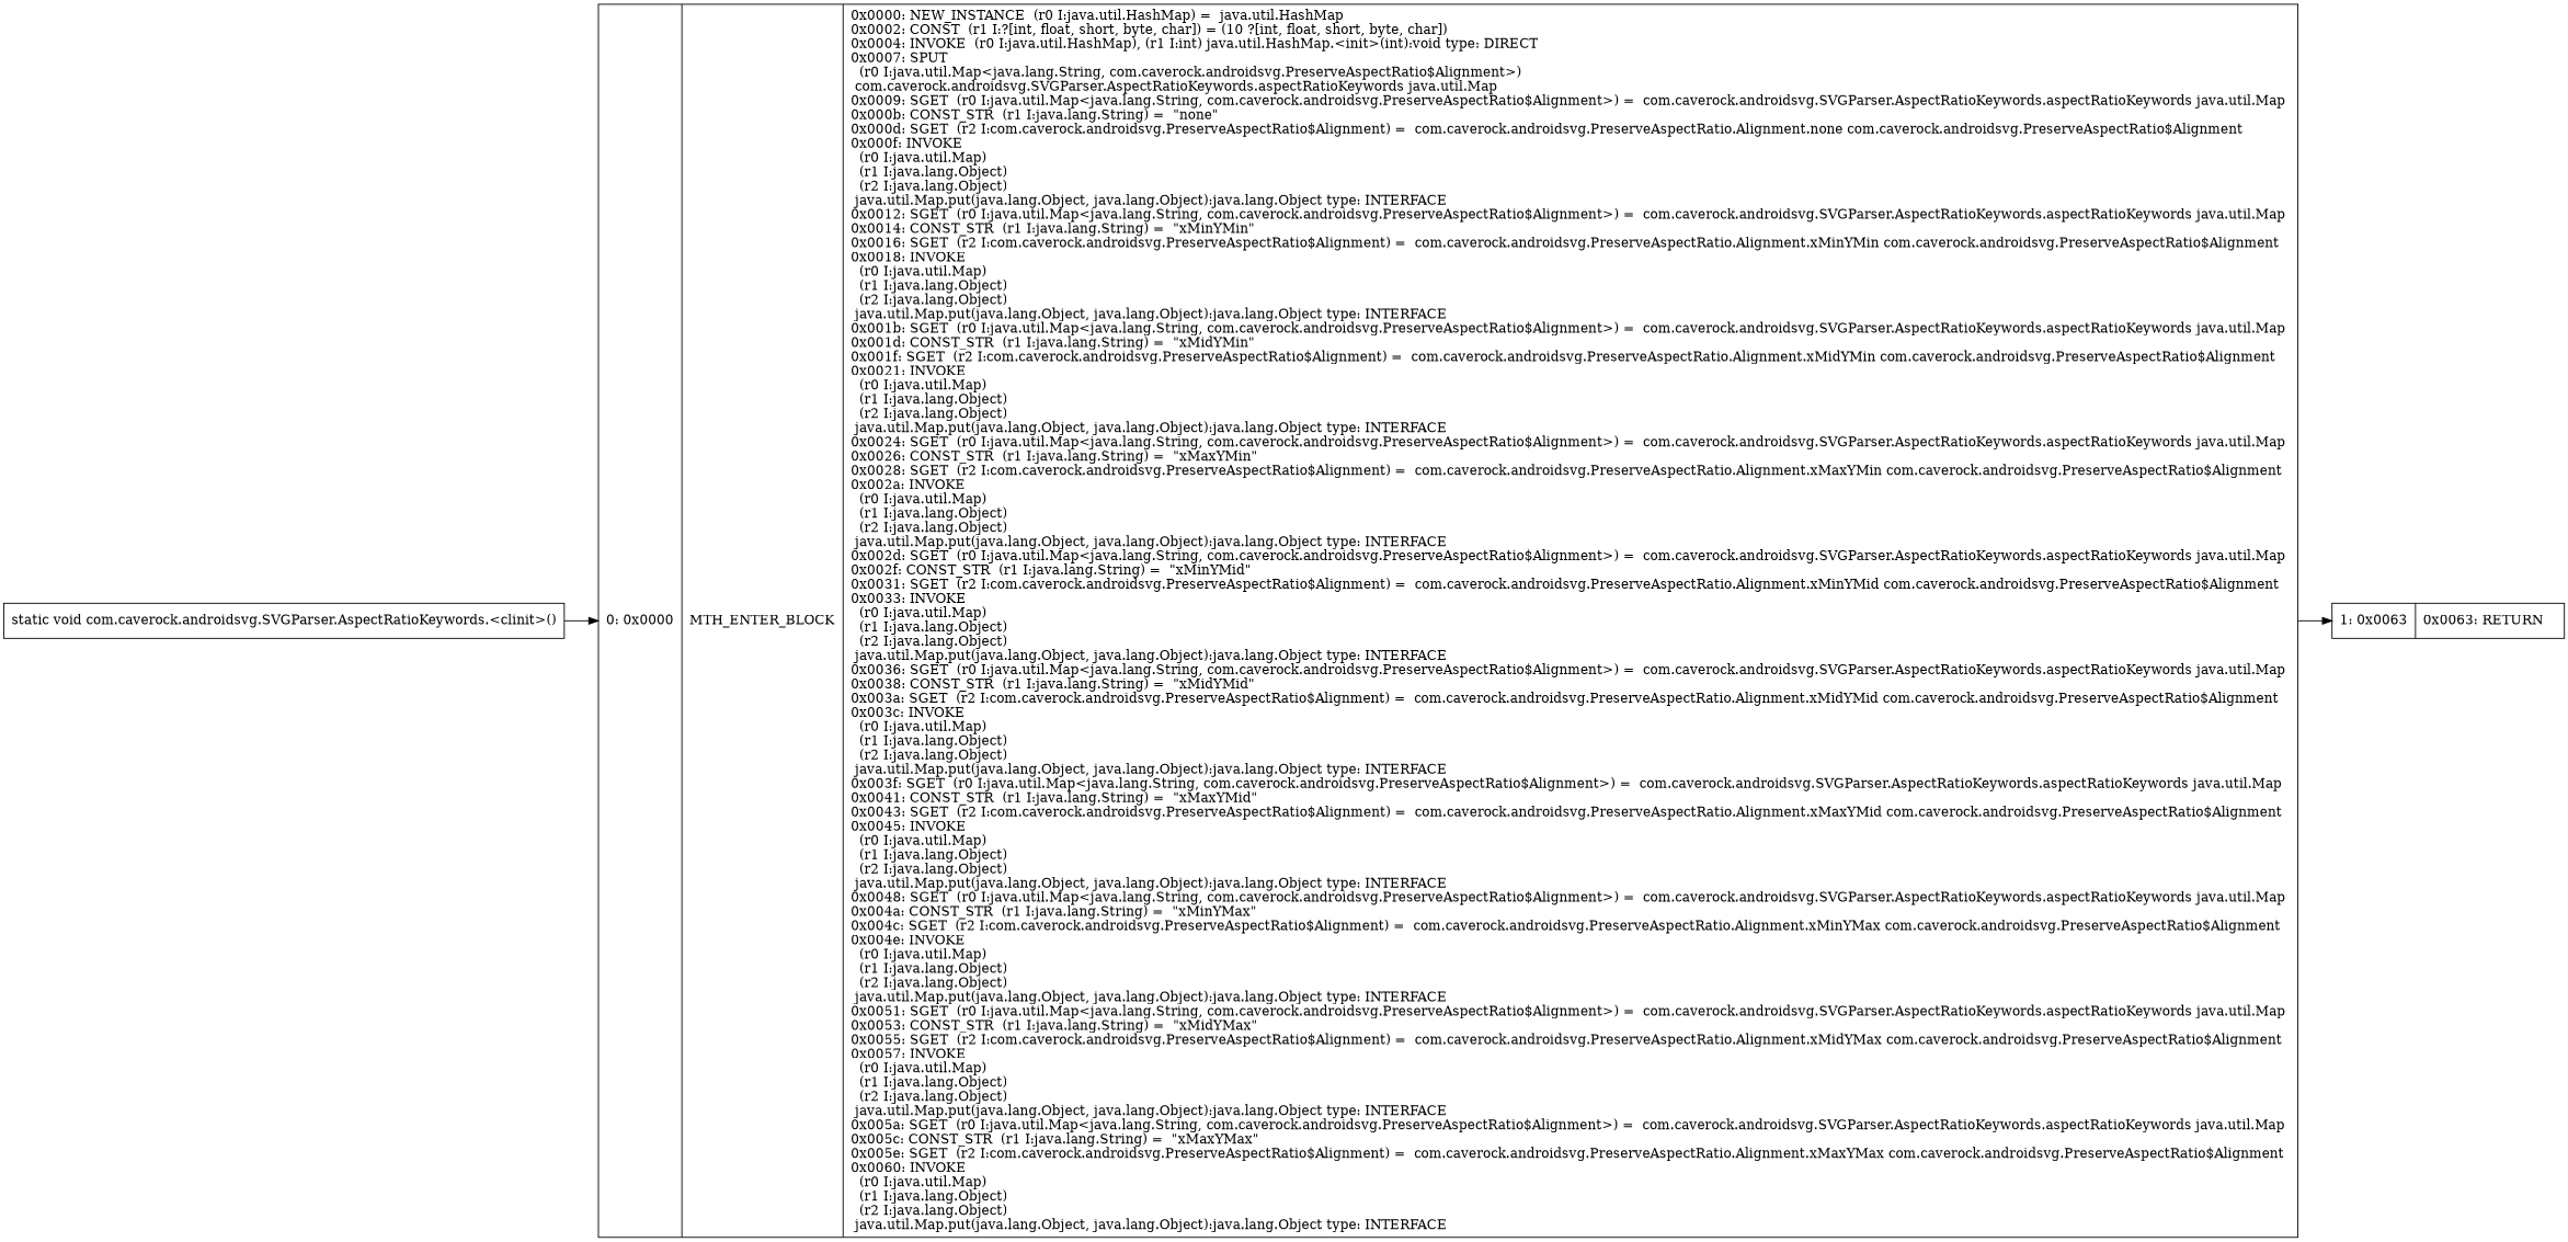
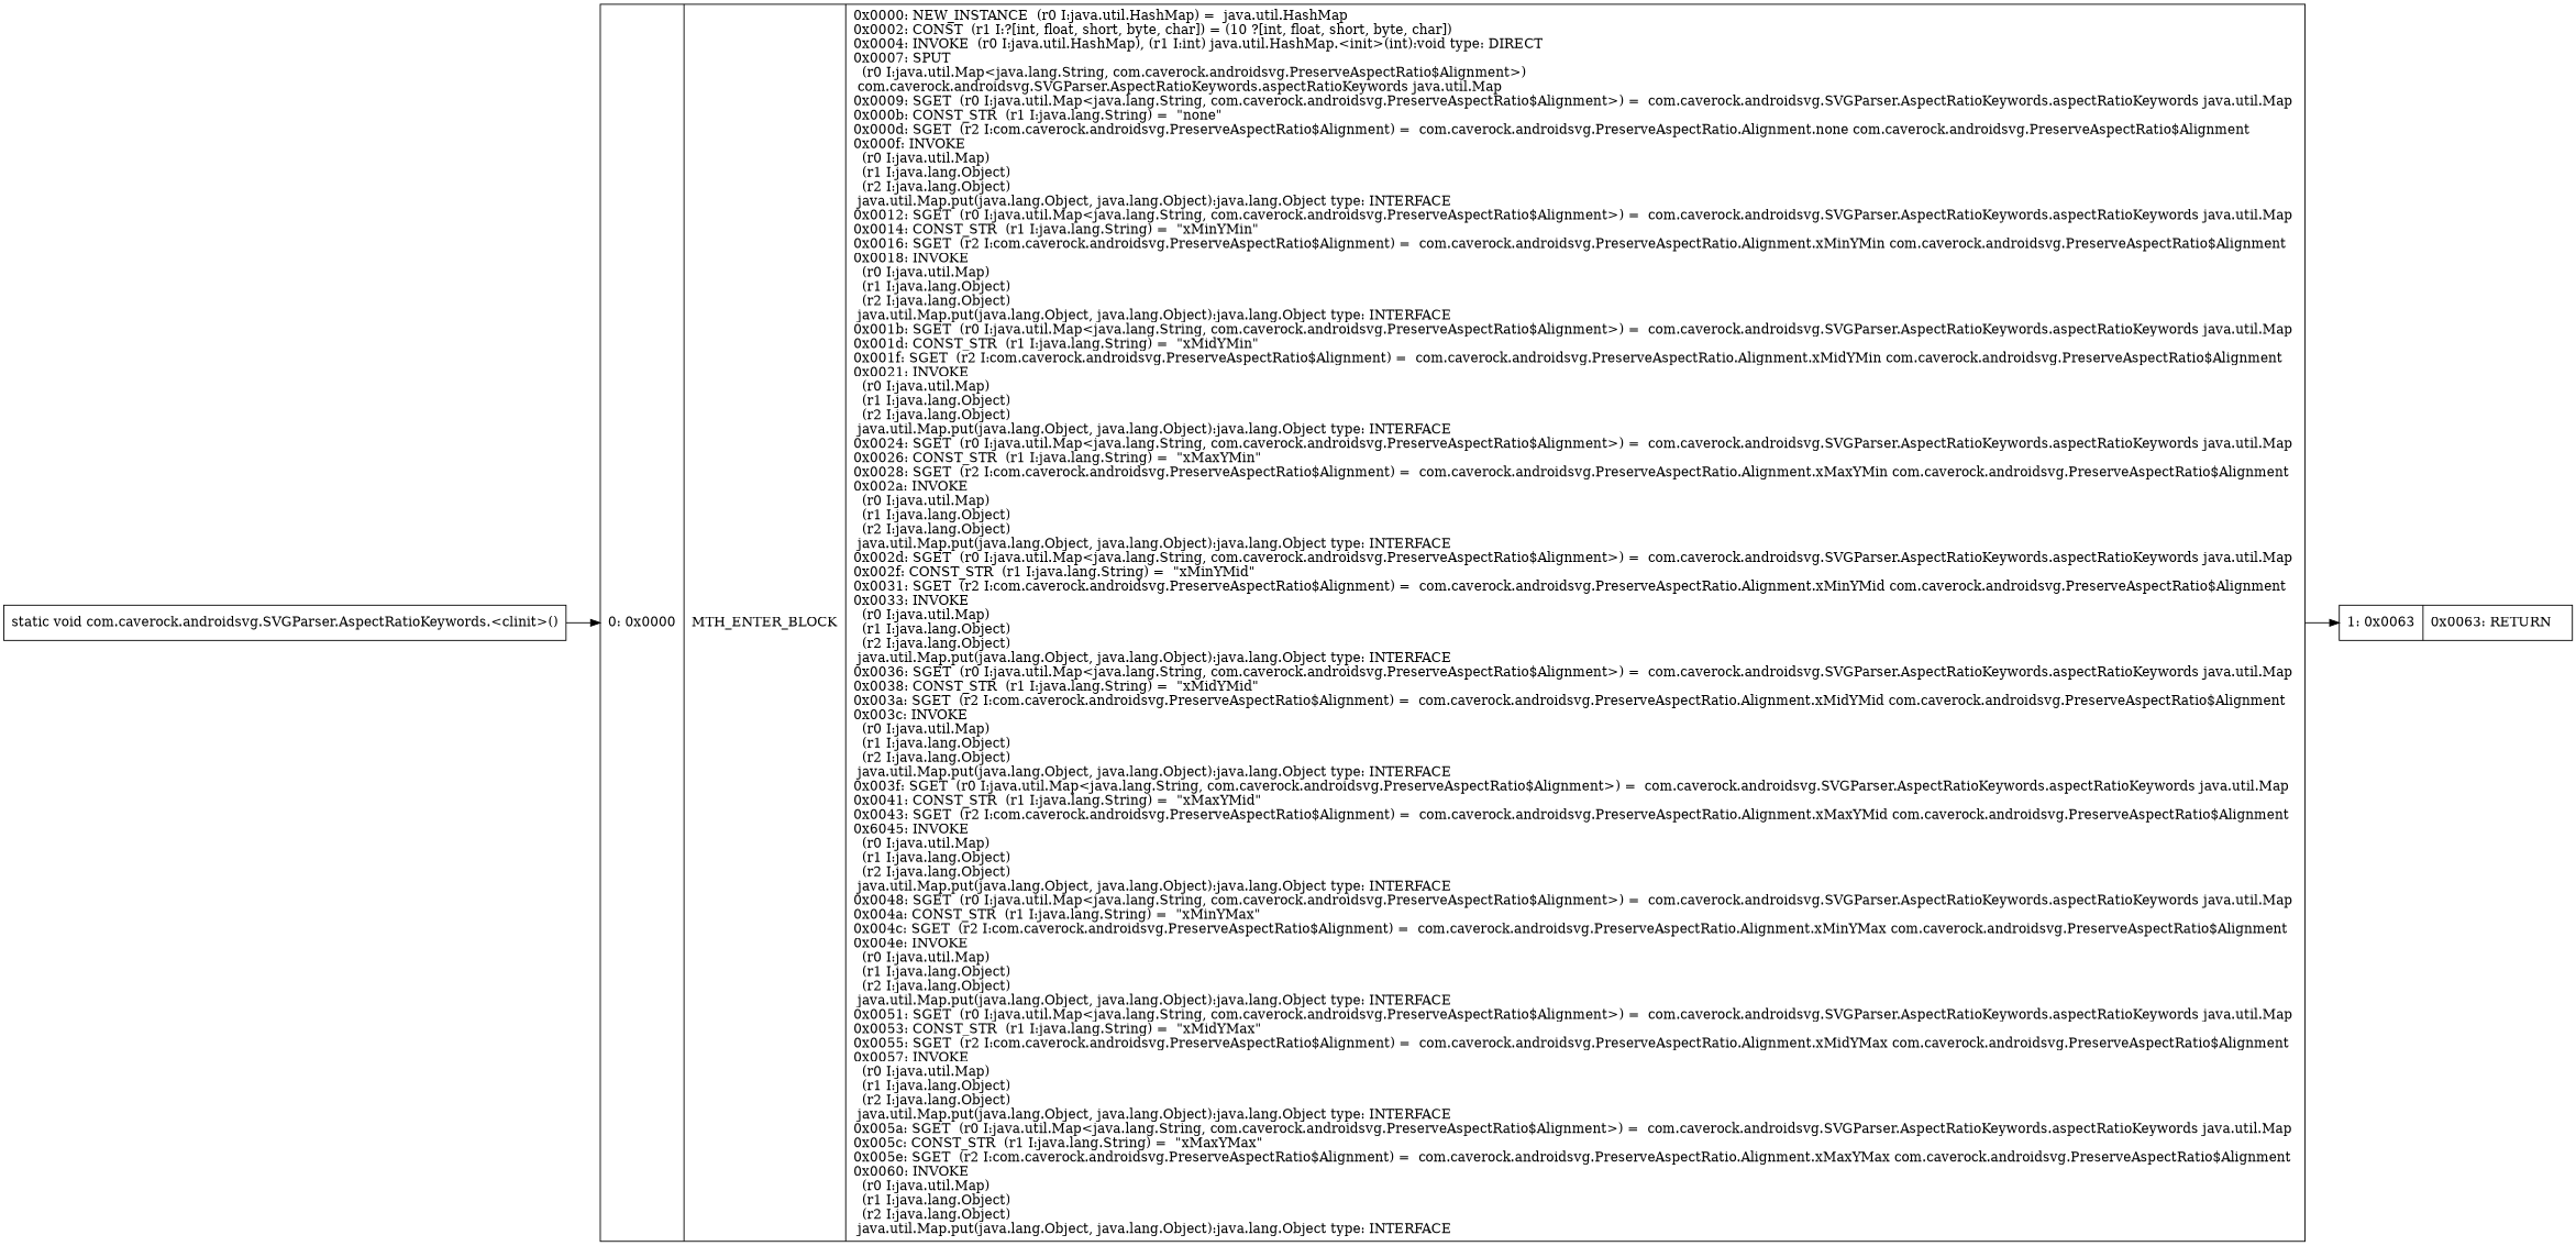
  digraph {
    rankdir=LR
    node [shape=record]
-   n1 [label="{0\:\ 0x0000|MTH_ENTER_BLOCK\l|0x0000: NEW_INSTANCE  (r0 I:java.util.HashMap) =  java.util.HashMap \l0x0002: CONST  (r1 I:?[int, float, short, byte, char]) = (10 ?[int, float, short, byte, char]) \l0x0004: INVOKE  (r0 I:java.util.HashMap), (r1 I:int) java.util.HashMap.\<init\>(int):void type: DIRECT \l0x0007: SPUT  \l  (r0 I:java.util.Map\<java.lang.String, com.caverock.androidsvg.PreserveAspectRatio$Alignment\>)\l com.caverock.androidsvg.SVGParser.AspectRatioKeywords.aspectRatioKeywords java.util.Map \l0x0009: SGET  (r0 I:java.util.Map\<java.lang.String, com.caverock.androidsvg.PreserveAspectRatio$Alignment\>) =  com.caverock.androidsvg.SVGParser.AspectRatioKeywords.aspectRatioKeywords java.util.Map \l0x000b: CONST_STR  (r1 I:java.lang.String) =  \"none\" \l0x000d: SGET  (r2 I:com.caverock.androidsvg.PreserveAspectRatio$Alignment) =  com.caverock.androidsvg.PreserveAspectRatio.Alignment.none com.caverock.androidsvg.PreserveAspectRatio$Alignment \l0x000f: INVOKE  \l  (r0 I:java.util.Map)\l  (r1 I:java.lang.Object)\l  (r2 I:java.lang.Object)\l java.util.Map.put(java.lang.Object, java.lang.Object):java.lang.Object type: INTERFACE \l0x0012: SGET  (r0 I:java.util.Map\<java.lang.String, com.caverock.androidsvg.PreserveAspectRatio$Alignment\>) =  com.caverock.androidsvg.SVGParser.AspectRatioKeywords.aspectRatioKeywords java.util.Map \l0x0014: CONST_STR  (r1 I:java.lang.String) =  \"xMinYMin\" \l0x0016: SGET  (r2 I:com.caverock.androidsvg.PreserveAspectRatio$Alignment) =  com.caverock.androidsvg.PreserveAspectRatio.Alignment.xMinYMin com.caverock.androidsvg.PreserveAspectRatio$Alignment \l0x0018: INVOKE  \l  (r0 I:java.util.Map)\l  (r1 I:java.lang.Object)\l  (r2 I:java.lang.Object)\l java.util.Map.put(java.lang.Object, java.lang.Object):java.lang.Object type: INTERFACE \l0x001b: SGET  (r0 I:java.util.Map\<java.lang.String, com.caverock.androidsvg.PreserveAspectRatio$Alignment\>) =  com.caverock.androidsvg.SVGParser.AspectRatioKeywords.aspectRatioKeywords java.util.Map \l0x001d: CONST_STR  (r1 I:java.lang.String) =  \"xMidYMin\" \l0x001f: SGET  (r2 I:com.caverock.androidsvg.PreserveAspectRatio$Alignment) =  com.caverock.androidsvg.PreserveAspectRatio.Alignment.xMidYMin com.caverock.androidsvg.PreserveAspectRatio$Alignment \l0x0021: INVOKE  \l  (r0 I:java.util.Map)\l  (r1 I:java.lang.Object)\l  (r2 I:java.lang.Object)\l java.util.Map.put(java.lang.Object, java.lang.Object):java.lang.Object type: INTERFACE \l0x0024: SGET  (r0 I:java.util.Map\<java.lang.String, com.caverock.androidsvg.PreserveAspectRatio$Alignment\>) =  com.caverock.androidsvg.SVGParser.AspectRatioKeywords.aspectRatioKeywords java.util.Map \l0x0026: CONST_STR  (r1 I:java.lang.String) =  \"xMaxYMin\" \l0x0028: SGET  (r2 I:com.caverock.androidsvg.PreserveAspectRatio$Alignment) =  com.caverock.androidsvg.PreserveAspectRatio.Alignment.xMaxYMin com.caverock.androidsvg.PreserveAspectRatio$Alignment \l0x002a: INVOKE  \l  (r0 I:java.util.Map)\l  (r1 I:java.lang.Object)\l  (r2 I:java.lang.Object)\l java.util.Map.put(java.lang.Object, java.lang.Object):java.lang.Object type: INTERFACE \l0x002d: SGET  (r0 I:java.util.Map\<java.lang.String, com.caverock.androidsvg.PreserveAspectRatio$Alignment\>) =  com.caverock.androidsvg.SVGParser.AspectRatioKeywords.aspectRatioKeywords java.util.Map \l0x002f: CONST_STR  (r1 I:java.lang.String) =  \"xMinYMid\" \l0x0031: SGET  (r2 I:com.caverock.androidsvg.PreserveAspectRatio$Alignment) =  com.caverock.androidsvg.PreserveAspectRatio.Alignment.xMinYMid com.caverock.androidsvg.PreserveAspectRatio$Alignment \l0x0033: INVOKE  \l  (r0 I:java.util.Map)\l  (r1 I:java.lang.Object)\l  (r2 I:java.lang.Object)\l java.util.Map.put(java.lang.Object, java.lang.Object):java.lang.Object type: INTERFACE \l0x0036: SGET  (r0 I:java.util.Map\<java.lang.String, com.caverock.androidsvg.PreserveAspectRatio$Alignment\>) =  com.caverock.androidsvg.SVGParser.AspectRatioKeywords.aspectRatioKeywords java.util.Map \l0x0038: CONST_STR  (r1 I:java.lang.String) =  \"xMidYMid\" \l0x003a: SGET  (r2 I:com.caverock.androidsvg.PreserveAspectRatio$Alignment) =  com.caverock.androidsvg.PreserveAspectRatio.Alignment.xMidYMid com.caverock.androidsvg.PreserveAspectRatio$Alignment \l0x003c: INVOKE  \l  (r0 I:java.util.Map)\l  (r1 I:java.lang.Object)\l  (r2 I:java.lang.Object)\l java.util.Map.put(java.lang.Object, java.lang.Object):java.lang.Object type: INTERFACE \l0x003f: SGET  (r0 I:java.util.Map\<java.lang.String, com.caverock.androidsvg.PreserveAspectRatio$Alignment\>) =  com.caverock.androidsvg.SVGParser.AspectRatioKeywords.aspectRatioKeywords java.util.Map \l0x0041: CONST_STR  (r1 I:java.lang.String) =  \"xMaxYMid\" \l0x0043: SGET  (r2 I:com.caverock.androidsvg.PreserveAspectRatio$Alignment) =  com.caverock.androidsvg.PreserveAspectRatio.Alignment.xMaxYMid com.caverock.androidsvg.PreserveAspectRatio$Alignment \l0x0045: INVOKE  \l  (r0 I:java.util.Map)\l  (r1 I:java.lang.Object)\l  (r2 I:java.lang.Object)\l java.util.Map.put(java.lang.Object, java.lang.Object):java.lang.Object type: INTERFACE \l0x0048: SGET  (r0 I:java.util.Map\<java.lang.String, com.caverock.androidsvg.PreserveAspectRatio$Alignment\>) =  com.caverock.androidsvg.SVGParser.AspectRatioKeywords.aspectRatioKeywords java.util.Map \l0x004a: CONST_STR  (r1 I:java.lang.String) =  \"xMinYMax\" \l0x004c: SGET  (r2 I:com.caverock.androidsvg.PreserveAspectRatio$Alignment) =  com.caverock.androidsvg.PreserveAspectRatio.Alignment.xMinYMax com.caverock.androidsvg.PreserveAspectRatio$Alignment \l0x004e: INVOKE  \l  (r0 I:java.util.Map)\l  (r1 I:java.lang.Object)\l  (r2 I:java.lang.Object)\l java.util.Map.put(java.lang.Object, java.lang.Object):java.lang.Object type: INTERFACE \l0x0051: SGET  (r0 I:java.util.Map\<java.lang.String, com.caverock.androidsvg.PreserveAspectRatio$Alignment\>) =  com.caverock.androidsvg.SVGParser.AspectRatioKeywords.aspectRatioKeywords java.util.Map \l0x0053: CONST_STR  (r1 I:java.lang.String) =  \"xMidYMax\" \l0x0055: SGET  (r2 I:com.caverock.androidsvg.PreserveAspectRatio$Alignment) =  com.caverock.androidsvg.PreserveAspectRatio.Alignment.xMidYMax com.caverock.androidsvg.PreserveAspectRatio$Alignment \l0x0057: INVOKE  \l  (r0 I:java.util.Map)\l  (r1 I:java.lang.Object)\l  (r2 I:java.lang.Object)\l java.util.Map.put(java.lang.Object, java.lang.Object):java.lang.Object type: INTERFACE \l0x005a: SGET  (r0 I:java.util.Map\<java.lang.String, com.caverock.androidsvg.PreserveAspectRatio$Alignment\>) =  com.caverock.androidsvg.SVGParser.AspectRatioKeywords.aspectRatioKeywords java.util.Map \l0x005c: CONST_STR  (r1 I:java.lang.String) =  \"xMaxYMax\" \l0x005e: SGET  (r2 I:com.caverock.androidsvg.PreserveAspectRatio$Alignment) =  com.caverock.androidsvg.PreserveAspectRatio.Alignment.xMaxYMax com.caverock.androidsvg.PreserveAspectRatio$Alignment \l0x0060: INVOKE  \l  (r0 I:java.util.Map)\l  (r1 I:java.lang.Object)\l  (r2 I:java.lang.Object)\l java.util.Map.put(java.lang.Object, java.lang.Object):java.lang.Object type: INTERFACE \l}"]
+   n1 [label="{0\:\ 0x0000|MTH_ENTER_BLOCK\l|0x0000: NEW_INSTANCE  (r0 I:java.util.HashMap) =  java.util.HashMap \l0x0002: CONST  (r1 I:?[int, float, short, byte, char]) = (10 ?[int, float, short, byte, char]) \l0x0004: INVOKE  (r0 I:java.util.HashMap), (r1 I:int) java.util.HashMap.\<init\>(int):void type: DIRECT \l0x0007: SPUT  \l  (r0 I:java.util.Map\<java.lang.String, com.caverock.androidsvg.PreserveAspectRatio$Alignment\>)\l com.caverock.androidsvg.SVGParser.AspectRatioKeywords.aspectRatioKeywords java.util.Map \l0x0009: SGET  (r0 I:java.util.Map\<java.lang.String, com.caverock.androidsvg.PreserveAspectRatio$Alignment\>) =  com.caverock.androidsvg.SVGParser.AspectRatioKeywords.aspectRatioKeywords java.util.Map \l0x000b: CONST_STR  (r1 I:java.lang.String) =  \"none\" \l0x000d: SGET  (r2 I:com.caverock.androidsvg.PreserveAspectRatio$Alignment) =  com.caverock.androidsvg.PreserveAspectRatio.Alignment.none com.caverock.androidsvg.PreserveAspectRatio$Alignment \l0x000f: INVOKE  \l  (r0 I:java.util.Map)\l  (r1 I:java.lang.Object)\l  (r2 I:java.lang.Object)\l java.util.Map.put(java.lang.Object, java.lang.Object):java.lang.Object type: INTERFACE \l0x0012: SGET  (r0 I:java.util.Map\<java.lang.String, com.caverock.androidsvg.PreserveAspectRatio$Alignment\>) =  com.caverock.androidsvg.SVGParser.AspectRatioKeywords.aspectRatioKeywords java.util.Map \l0x0014: CONST_STR  (r1 I:java.lang.String) =  \"xMinYMin\" \l0x0016: SGET  (r2 I:com.caverock.androidsvg.PreserveAspectRatio$Alignment) =  com.caverock.androidsvg.PreserveAspectRatio.Alignment.xMinYMin com.caverock.androidsvg.PreserveAspectRatio$Alignment \l0x0018: INVOKE  \l  (r0 I:java.util.Map)\l  (r1 I:java.lang.Object)\l  (r2 I:java.lang.Object)\l java.util.Map.put(java.lang.Object, java.lang.Object):java.lang.Object type: INTERFACE \l0x001b: SGET  (r0 I:java.util.Map\<java.lang.String, com.caverock.androidsvg.PreserveAspectRatio$Alignment\>) =  com.caverock.androidsvg.SVGParser.AspectRatioKeywords.aspectRatioKeywords java.util.Map \l0x001d: CONST_STR  (r1 I:java.lang.String) =  \"xMidYMin\" \l0x001f: SGET  (r2 I:com.caverock.androidsvg.PreserveAspectRatio$Alignment) =  com.caverock.androidsvg.PreserveAspectRatio.Alignment.xMidYMin com.caverock.androidsvg.PreserveAspectRatio$Alignment \l0x0021: INVOKE  \l  (r0 I:java.util.Map)\l  (r1 I:java.lang.Object)\l  (r2 I:java.lang.Object)\l java.util.Map.put(java.lang.Object, java.lang.Object):java.lang.Object type: INTERFACE \l0x0024: SGET  (r0 I:java.util.Map\<java.lang.String, com.caverock.androidsvg.PreserveAspectRatio$Alignment\>) =  com.caverock.androidsvg.SVGParser.AspectRatioKeywords.aspectRatioKeywords java.util.Map \l0x0026: CONST_STR  (r1 I:java.lang.String) =  \"xMaxYMin\" \l0x0028: SGET  (r2 I:com.caverock.androidsvg.PreserveAspectRatio$Alignment) =  com.caverock.androidsvg.PreserveAspectRatio.Alignment.xMaxYMin com.caverock.androidsvg.PreserveAspectRatio$Alignment \l0x002a: INVOKE  \l  (r0 I:java.util.Map)\l  (r1 I:java.lang.Object)\l  (r2 I:java.lang.Object)\l java.util.Map.put(java.lang.Object, java.lang.Object):java.lang.Object type: INTERFACE \l0x002d: SGET  (r0 I:java.util.Map\<java.lang.String, com.caverock.androidsvg.PreserveAspectRatio$Alignment\>) =  com.caverock.androidsvg.SVGParser.AspectRatioKeywords.aspectRatioKeywords java.util.Map \l0x002f: CONST_STR  (r1 I:java.lang.String) =  \"xMinYMid\" \l0x0031: SGET  (r2 I:com.caverock.androidsvg.PreserveAspectRatio$Alignment) =  com.caverock.androidsvg.PreserveAspectRatio.Alignment.xMinYMid com.caverock.androidsvg.PreserveAspectRatio$Alignment \l0x0033: INVOKE  \l  (r0 I:java.util.Map)\l  (r1 I:java.lang.Object)\l  (r2 I:java.lang.Object)\l java.util.Map.put(java.lang.Object, java.lang.Object):java.lang.Object type: INTERFACE \l0x0036: SGET  (r0 I:java.util.Map\<java.lang.String, com.caverock.androidsvg.PreserveAspectRatio$Alignment\>) =  com.caverock.androidsvg.SVGParser.AspectRatioKeywords.aspectRatioKeywords java.util.Map \l0x0038: CONST_STR  (r1 I:java.lang.String) =  \"xMidYMid\" \l0x003a: SGET  (r2 I:com.caverock.androidsvg.PreserveAspectRatio$Alignment) =  com.caverock.androidsvg.PreserveAspectRatio.Alignment.xMidYMid com.caverock.androidsvg.PreserveAspectRatio$Alignment \l0x003c: INVOKE  \l  (r0 I:java.util.Map)\l  (r1 I:java.lang.Object)\l  (r2 I:java.lang.Object)\l java.util.Map.put(java.lang.Object, java.lang.Object):java.lang.Object type: INTERFACE \l0x003f: SGET  (r0 I:java.util.Map\<java.lang.String, com.caverock.androidsvg.PreserveAspectRatio$Alignment\>) =  com.caverock.androidsvg.SVGParser.AspectRatioKeywords.aspectRatioKeywords java.util.Map \l0x0041: CONST_STR  (r1 I:java.lang.String) =  \"xMaxYMid\" \l0x0043: SGET  (r2 I:com.caverock.androidsvg.PreserveAspectRatio$Alignment) =  com.caverock.androidsvg.PreserveAspectRatio.Alignment.xMaxYMid com.caverock.androidsvg.PreserveAspectRatio$Alignment \l0x6045: INVOKE  \l  (r0 I:java.util.Map)\l  (r1 I:java.lang.Object)\l  (r2 I:java.lang.Object)\l java.util.Map.put(java.lang.Object, java.lang.Object):java.lang.Object type: INTERFACE \l0x0048: SGET  (r0 I:java.util.Map\<java.lang.String, com.caverock.androidsvg.PreserveAspectRatio$Alignment\>) =  com.caverock.androidsvg.SVGParser.AspectRatioKeywords.aspectRatioKeywords java.util.Map \l0x004a: CONST_STR  (r1 I:java.lang.String) =  \"xMinYMax\" \l0x004c: SGET  (r2 I:com.caverock.androidsvg.PreserveAspectRatio$Alignment) =  com.caverock.androidsvg.PreserveAspectRatio.Alignment.xMinYMax com.caverock.androidsvg.PreserveAspectRatio$Alignment \l0x004e: INVOKE  \l  (r0 I:java.util.Map)\l  (r1 I:java.lang.Object)\l  (r2 I:java.lang.Object)\l java.util.Map.put(java.lang.Object, java.lang.Object):java.lang.Object type: INTERFACE \l0x0051: SGET  (r0 I:java.util.Map\<java.lang.String, com.caverock.androidsvg.PreserveAspectRatio$Alignment\>) =  com.caverock.androidsvg.SVGParser.AspectRatioKeywords.aspectRatioKeywords java.util.Map \l0x0053: CONST_STR  (r1 I:java.lang.String) =  \"xMidYMax\" \l0x0055: SGET  (r2 I:com.caverock.androidsvg.PreserveAspectRatio$Alignment) =  com.caverock.androidsvg.PreserveAspectRatio.Alignment.xMidYMax com.caverock.androidsvg.PreserveAspectRatio$Alignment \l0x0057: INVOKE  \l  (r0 I:java.util.Map)\l  (r1 I:java.lang.Object)\l  (r2 I:java.lang.Object)\l java.util.Map.put(java.lang.Object, java.lang.Object):java.lang.Object type: INTERFACE \l0x005a: SGET  (r0 I:java.util.Map\<java.lang.String, com.caverock.androidsvg.PreserveAspectRatio$Alignment\>) =  com.caverock.androidsvg.SVGParser.AspectRatioKeywords.aspectRatioKeywords java.util.Map \l0x005c: CONST_STR  (r1 I:java.lang.String) =  \"xMaxYMax\" \l0x005e: SGET  (r2 I:com.caverock.androidsvg.PreserveAspectRatio$Alignment) =  com.caverock.androidsvg.PreserveAspectRatio.Alignment.xMaxYMax com.caverock.androidsvg.PreserveAspectRatio$Alignment \l0x0060: INVOKE  \l  (r0 I:java.util.Map)\l  (r1 I:java.lang.Object)\l  (r2 I:java.lang.Object)\l java.util.Map.put(java.lang.Object, java.lang.Object):java.lang.Object type: INTERFACE \l}"]
    n2 [label="{1\:\ 0x0063|0x0063: RETURN   \l}"]
    n3 [label="{static void com.caverock.androidsvg.SVGParser.AspectRatioKeywords.\<clinit\>() }"]
    n1 -> n2
    n3 -> n1
  }
